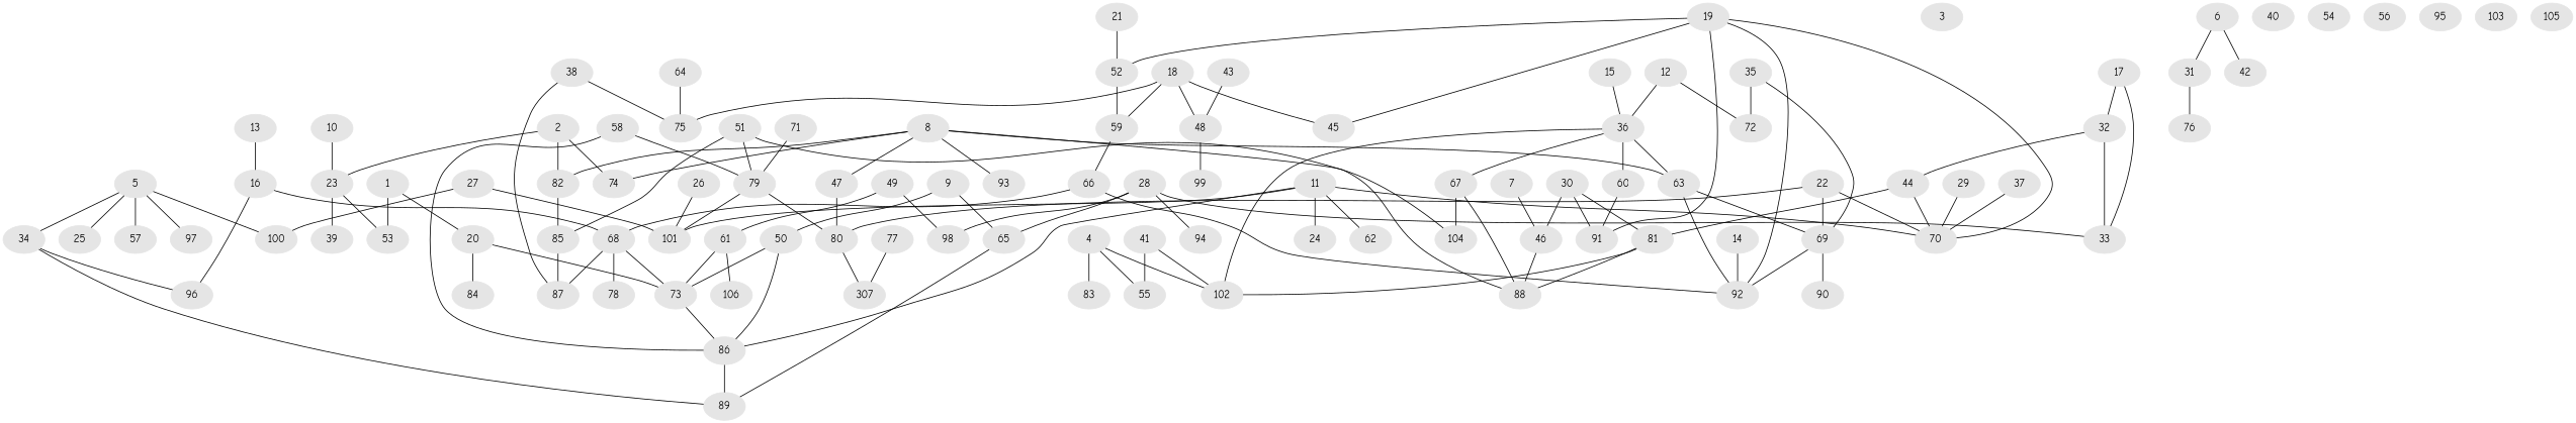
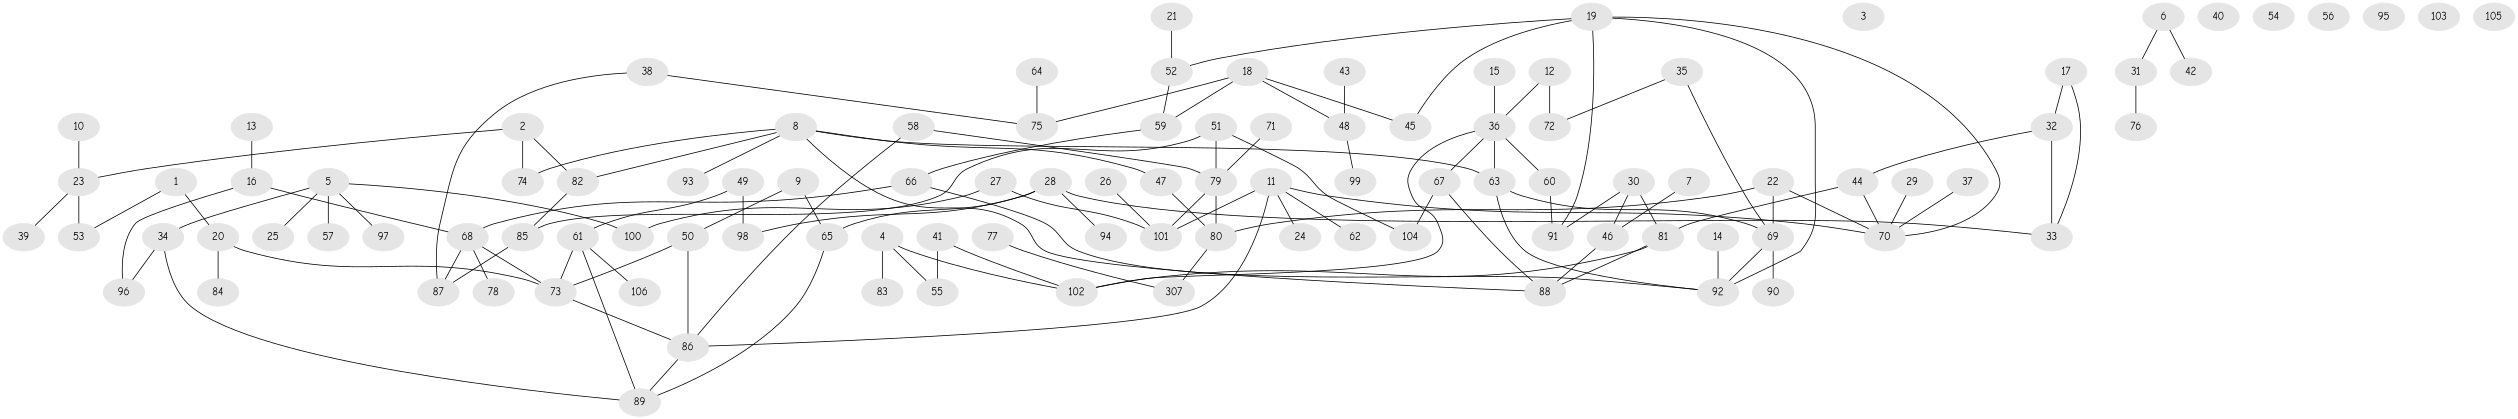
  graph {
    fontname="Comic Neue"
    node [color=gray90 fontname="Comic Neue" style=filled]
    edge [fontname="Comic Neue"]
    1
    20
    53
    73
    84
    2
    23
    74
    82
    39
    85
    3
    4
    55
    83
    102
    5
    25
    34
    57
    97
    100
    96
    89
    6
    31
    42
    76
    7
    46
    88
    8
    47
    63
    93
    80
    92
    69
    9
    50
    65
    86
    10
    11
    24
    62
    70
    101
    12
    36
    72
    60
    67
    13
    16
    68
    14
    15
    87
    78
    17
    32
    33
    44
    18
    45
    48
    59
    75
    99
    66
    19
    52
    91
    21
    22
    90
    n78 [label=307]
    26
    27
    28
    94
    98
    29
    30
    81
    35
    104
    37
    38
    40
    41
    43
    49
    61
    106
    51
    79
    54
    56
    58
    64
    71
    77
    95
    103
    105
    1 -- 20
    1 -- 53
    20 -- 73
    20 -- 84
    73 -- 86
    2 -- 23
    2 -- 74
    2 -- 82
    23 -- 53
    23 -- 39
    82 -- 85
    85 -- 87
    4 -- 55
    4 -- 83
    4 -- 102
    5 -- 25
    5 -- 34
    5 -- 57
    5 -- 97
    5 -- 100
    34 -- 96
    34 -- 89
    6 -- 31
    6 -- 42
    31 -- 76
    7 -- 46
    46 -- 88
    8 -- 74
    8 -- 82
    8 -- 88
    8 -- 47
    8 -- 63
    8 -- 93
    47 -- 80
    63 -- 92
    63 -- 69
    80 -- n78
    69 -- 92
    69 -- 90
    9 -- 50
    9 -- 65
    50 -- 73
    50 -- 86
    65 -- 89
    86 -- 89
    10 -- 23
    11 -- 86
    11 -- 24
    11 -- 62
    11 -- 70
    11 -- 101
    12 -- 36
    12 -- 72
    36 -- 102
    36 -- 63
    36 -- 60
    36 -- 67
    60 -- 91
    67 -- 88
    67 -- 104
    13 -- 16
    16 -- 96
    16 -- 68
    68 -- 73
    68 -- 87
    68 -- 78
    14 -- 92
    15 -- 36
    17 -- 32
    17 -- 33
    32 -- 33
    32 -- 44
    44 -- 70
    44 -- 81
    18 -- 45
    18 -- 48
    18 -- 59
    18 -- 75
    48 -- 99
    59 -- 66
    66 -- 92
    66 -- 68
    19 -- 92
    19 -- 70
    19 -- 45
    19 -- 52
    19 -- 91
    52 -- 59
    21 -- 52
    22 -- 80
    22 -- 69
    22 -- 70
    26 -- 101
    27 -- 100
    27 -- 101
    28 -- 65
    28 -- 33
    28 -- 94
    28 -- 98
    29 -- 70
    30 -- 46
    30 -- 91
    30 -- 81
    81 -- 102
    81 -- 88
    35 -- 69
    35 -- 72
    37 -- 70
    38 -- 87
    38 -- 75
    41 -- 55
    41 -- 102
    43 -- 48
    49 -- 98
    49 -- 61
    61 -- 73
+   61 -- 89
    61 -- 106
    51 -- 85
    51 -- 104
    51 -- 79
    79 -- 80
    79 -- 101
    58 -- 86
    58 -- 79
    64 -- 75
    71 -- 79
    77 -- n78
  }
